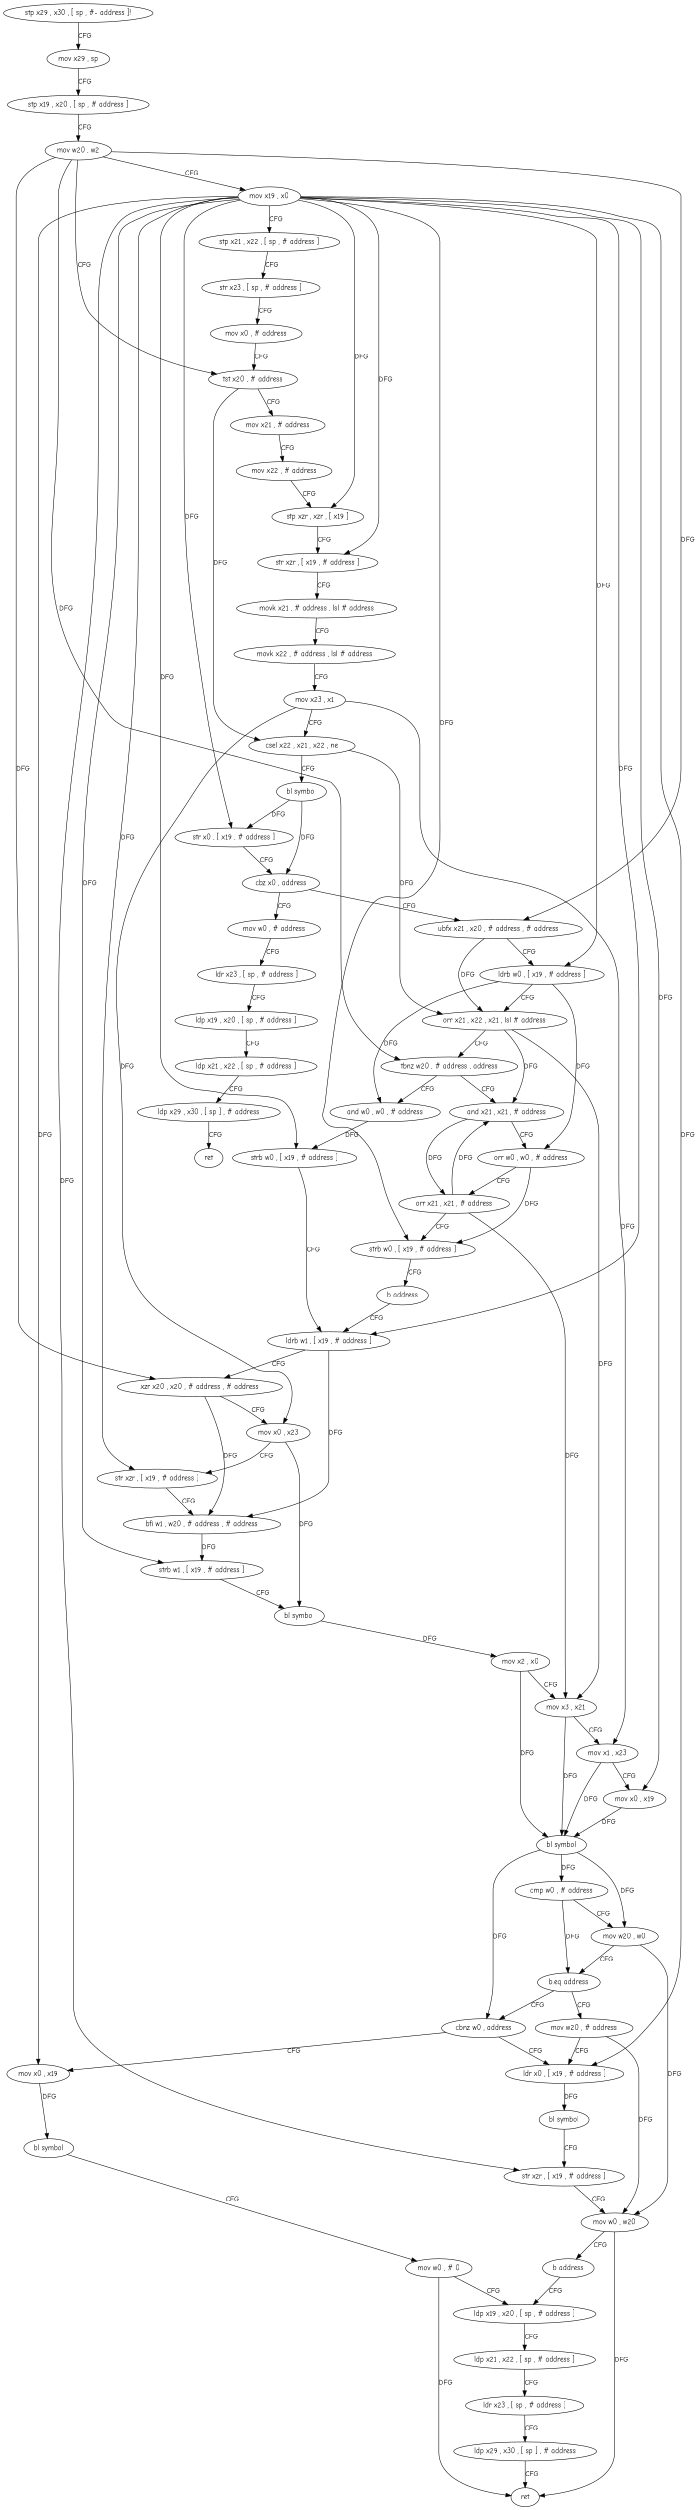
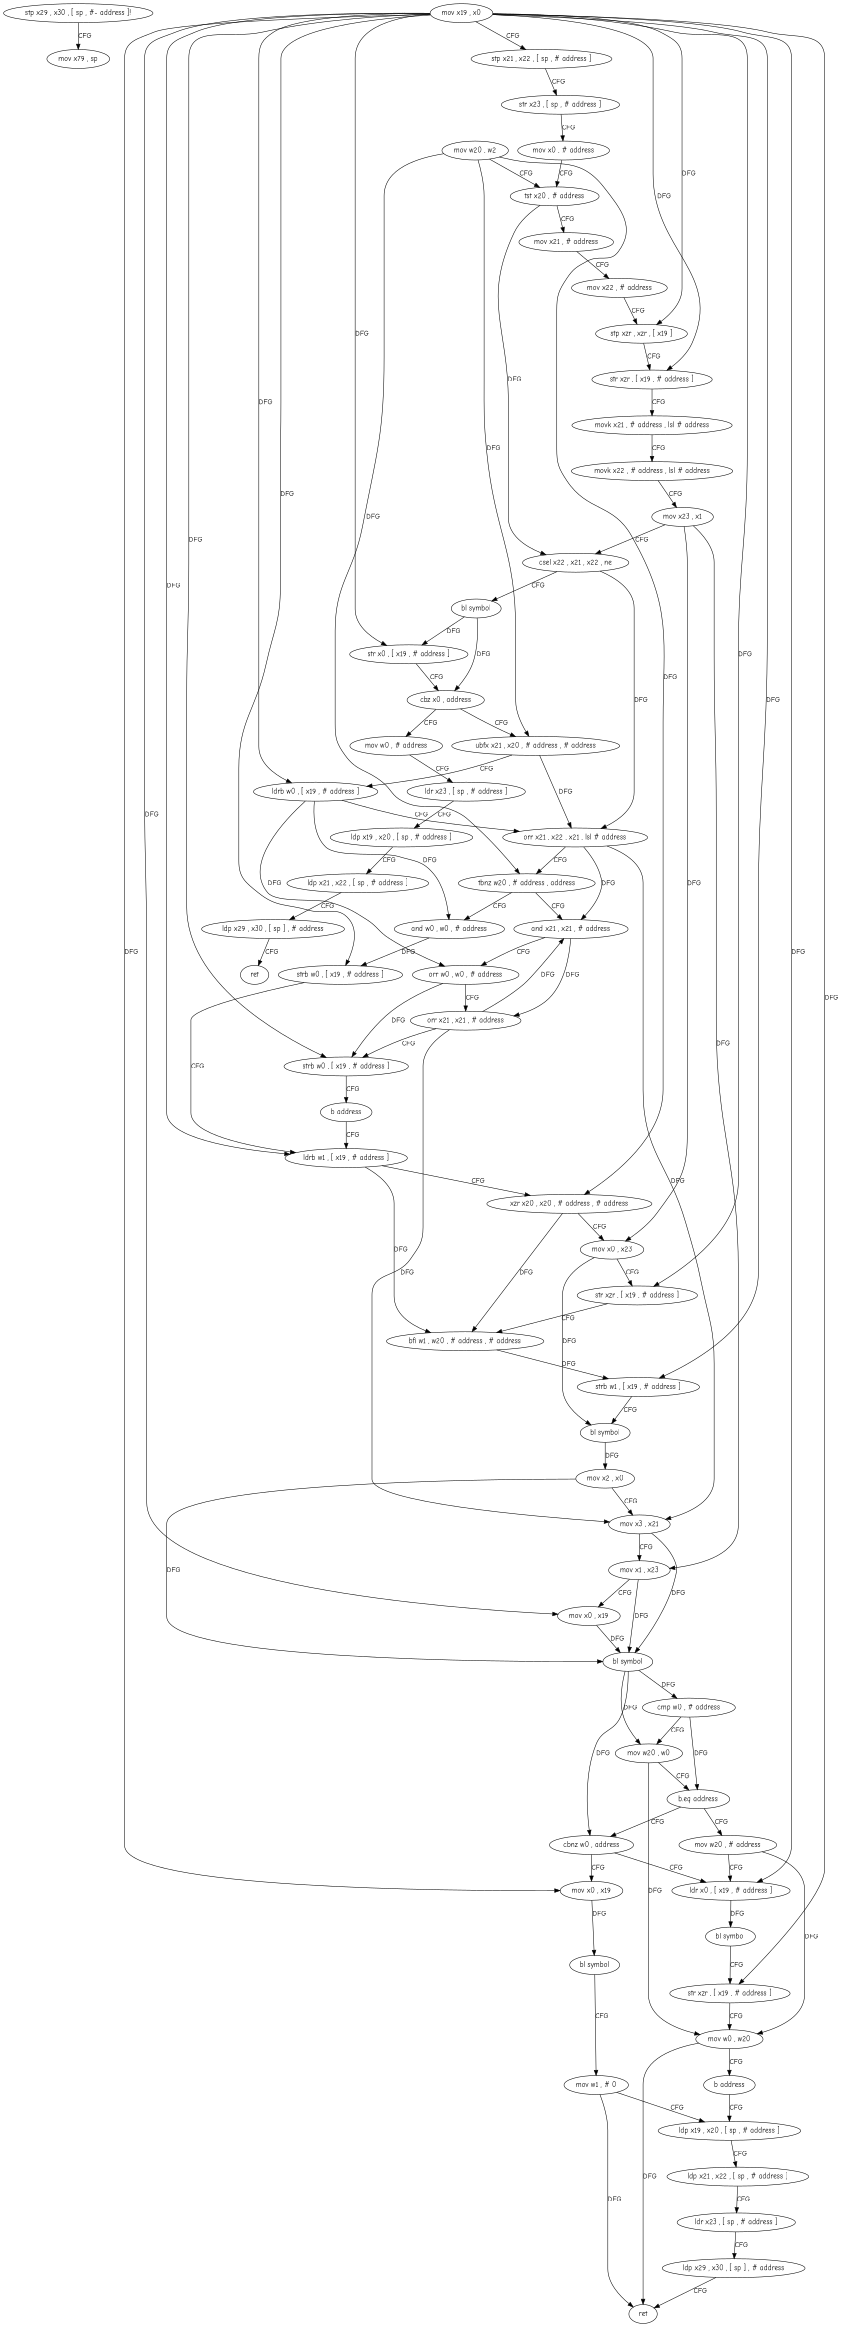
  digraph {
    fontname="Comic Neue"
    node [fontname="Comic Neue"]
    edge [fontname="Comic Neue"]
    n1 [label="stp x29 , x30 , [ sp , #- address ]!"]
-   n2 [label="mov x29 , sp"]
-   n3 [label="stp x19 , x20 , [ sp , # address ]"]
+   n2 [label="mov x79 , sp"]
    n4 [label="mov w20 , w2"]
    n5 [label="mov x19 , x0"]
    n6 [label="tst x20 , # address"]
    n7 [label="ubfx x21 , x20 , # address , # address"]
    n8 [label="tbnz w20 , # address , address"]
    n9 [label="xzr x20 , x20 , # address , # address"]
    n10 [label="stp x21 , x22 , [ sp , # address ]"]
    n11 [label="stp xzr , xzr , [ x19 ]"]
    n12 [label="str xzr , [ x19 , # address ]"]
    n13 [label="str x0 , [ x19 , # address ]"]
    n14 [label="ldrb w0 , [ x19 , # address ]"]
    n15 [label="strb w0 , [ x19 , # address ]"]
    n16 [label="ldrb w1 , [ x19 , # address ]"]
    n17 [label="strb w0 , [ x19 , # address ]"]
    n18 [label="str xzr , [ x19 , # address ]"]
    n19 [label="strb w1 , [ x19 , # address ]"]
    n20 [label="mov x0 , x19"]
    n21 [label="ldr x0 , [ x19 , # address ]"]
    n22 [label="mov x0 , x19"]
    n23 [label="str xzr , [ x19 , # address ]"]
    n24 [label="mov x21 , # address"]
    n25 [label="csel x22 , x21 , x22 , ne"]
    n26 [label="orr x21 , x22 , x21 , lsl # address"]
    n27 [label="and w0 , w0 , # address"]
    n28 [label="and x21 , x21 , # address"]
    n29 [label="mov x0 , x23"]
    n30 [label="bfi w1 , w20 , # address , # address"]
    n31 [label="str x23 , [ sp , # address ]"]
    n32 [label="movk x21 , # address , lsl # address"]
    n33 [label="cbz x0 , address"]
    n34 [label="orr w0 , w0 , # address"]
    n35 [label="b address"]
    n36 [label="bl symbol"]
    n37 [label="bl symbol"]
    n38 [label="bl symbol"]
    n39 [label="bl symbol"]
    n40 [label="mov w0 , w20"]
    n41 [label="mov x0 , # address"]
    n42 [label="mov x22 , # address"]
    n43 [label="bl symbol"]
    n44 [label="movk x22 , # address , lsl # address"]
    n45 [label="mov x23 , x1"]
    n46 [label="mov x1 , x23"]
    n47 [label="mov x3 , x21"]
    n48 [label="mov w0 , # address"]
    n49 [label="ldr x23 , [ sp , # address ]"]
    n50 [label="ldp x19 , x20 , [ sp , # address ]"]
    n51 [label="ldp x21 , x22 , [ sp , # address ]"]
    n52 [label="ldp x29 , x30 , [ sp ] , # address"]
    n53 [label=ret]
    n54 [label="orr x21 , x21 , # address"]
    n55 [label="mov x2 , x0"]
    n56 [label="cmp w0 , # address"]
    n57 [label="mov w20 , w0"]
    n58 [label="cbnz w0 , address"]
    n59 [label="b.eq address"]
    n60 [label="mov w20 , # address"]
    n61 [label=ret]
    n62 [label="b address"]
-   n63 [label="mov w0 , # 0"]
+   n63 [label="mov w1 , # 0"]
    n64 [label="ldp x19 , x20 , [ sp , # address ]"]
    n65 [label="ldp x21 , x22 , [ sp , # address ]"]
    n66 [label="ldr x23 , [ sp , # address ]"]
    n67 [label="ldp x29 , x30 , [ sp ] , # address"]
    n1 -> n2 [label=CFG]
-   n2 -> n3 [label=CFG]
-   n3 -> n4 [label=CFG]
-   n4 -> n5 [label=CFG]
    n4 -> n6 [label=CFG]
    n4 -> n7 [label=DFG]
    n4 -> n8 [label=DFG]
    n4 -> n9 [label=DFG]
    n5 -> n10 [label=CFG]
    n5 -> n11 [label=DFG]
    n5 -> n12 [label=DFG]
    n5 -> n13 [label=DFG]
    n5 -> n14 [label=DFG]
    n5 -> n15 [label=DFG]
    n5 -> n16 [label=DFG]
    n5 -> n17 [label=DFG]
    n5 -> n18 [label=DFG]
    n5 -> n19 [label=DFG]
    n5 -> n20 [label=DFG]
    n5 -> n21 [label=DFG]
    n5 -> n22 [label=DFG]
    n5 -> n23 [label=DFG]
    n6 -> n24 [label=CFG]
    n6 -> n25 [label=DFG]
    n7 -> n14 [label=CFG]
    n7 -> n26 [label=DFG]
    n8 -> n27 [label=CFG]
    n8 -> n28 [label=CFG]
    n9 -> n29 [label=CFG]
    n9 -> n30 [label=DFG]
    n10 -> n31 [label=CFG]
    n11 -> n12 [label=CFG]
    n12 -> n32 [label=CFG]
    n13 -> n33 [label=CFG]
    n14 -> n26 [label=CFG]
    n14 -> n27 [label=DFG]
    n14 -> n34 [label=DFG]
    n15 -> n35 [label=CFG]
    n16 -> n9 [label=CFG]
    n16 -> n30 [label=DFG]
    n17 -> n16 [label=CFG]
    n18 -> n30 [label=CFG]
    n19 -> n36 [label=CFG]
    n20 -> n37 [label=DFG]
    n21 -> n38 [label=DFG]
    n22 -> n39 [label=DFG]
    n23 -> n40 [label=CFG]
    n24 -> n42 [label=CFG]
    n25 -> n26 [label=DFG]
    n25 -> n43 [label=CFG]
    n26 -> n8 [label=CFG]
    n26 -> n28 [label=DFG]
    n26 -> n47 [label=DFG]
    n27 -> n17 [label=DFG]
    n28 -> n34 [label=CFG]
    n28 -> n54 [label=DFG]
    n29 -> n18 [label=CFG]
    n29 -> n36 [label=DFG]
    n30 -> n19 [label=DFG]
    n31 -> n41 [label=CFG]
    n32 -> n44 [label=CFG]
    n33 -> n7 [label=CFG]
    n33 -> n48 [label=CFG]
    n34 -> n15 [label=DFG]
    n34 -> n54 [label=CFG]
    n35 -> n16 [label=CFG]
    n36 -> n55 [label=DFG]
    n37 -> n56 [label=DFG]
    n37 -> n57 [label=DFG]
    n37 -> n58 [label=DFG]
    n38 -> n23 [label=CFG]
    n39 -> n63 [label=CFG]
    n40 -> n61 [label=DFG]
    n40 -> n62 [label=CFG]
    n41 -> n6 [label=CFG]
    n42 -> n11 [label=CFG]
    n43 -> n13 [label=DFG]
    n43 -> n33 [label=DFG]
    n44 -> n45 [label=CFG]
    n45 -> n25 [label=CFG]
    n45 -> n29 [label=DFG]
    n45 -> n46 [label=DFG]
    n46 -> n20 [label=CFG]
    n46 -> n37 [label=DFG]
    n47 -> n37 [label=DFG]
    n47 -> n46 [label=CFG]
    n48 -> n49 [label=CFG]
    n49 -> n50 [label=CFG]
    n50 -> n51 [label=CFG]
    n51 -> n52 [label=CFG]
    n52 -> n53 [label=CFG]
    n54 -> n15 [label=CFG]
    n54 -> n28 [label=DFG]
    n54 -> n47 [label=DFG]
    n55 -> n37 [label=DFG]
    n55 -> n47 [label=CFG]
    n56 -> n57 [label=CFG]
    n56 -> n59 [label=DFG]
    n57 -> n40 [label=DFG]
    n57 -> n59 [label=CFG]
    n58 -> n21 [label=CFG]
    n58 -> n22 [label=CFG]
    n59 -> n58 [label=CFG]
    n59 -> n60 [label=CFG]
    n60 -> n21 [label=CFG]
    n60 -> n40 [label=DFG]
    n62 -> n64 [label=CFG]
    n63 -> n61 [label=DFG]
    n63 -> n64 [label=CFG]
    n64 -> n65 [label=CFG]
    n65 -> n66 [label=CFG]
    n66 -> n67 [label=CFG]
    n67 -> n61 [label=CFG]
  }
